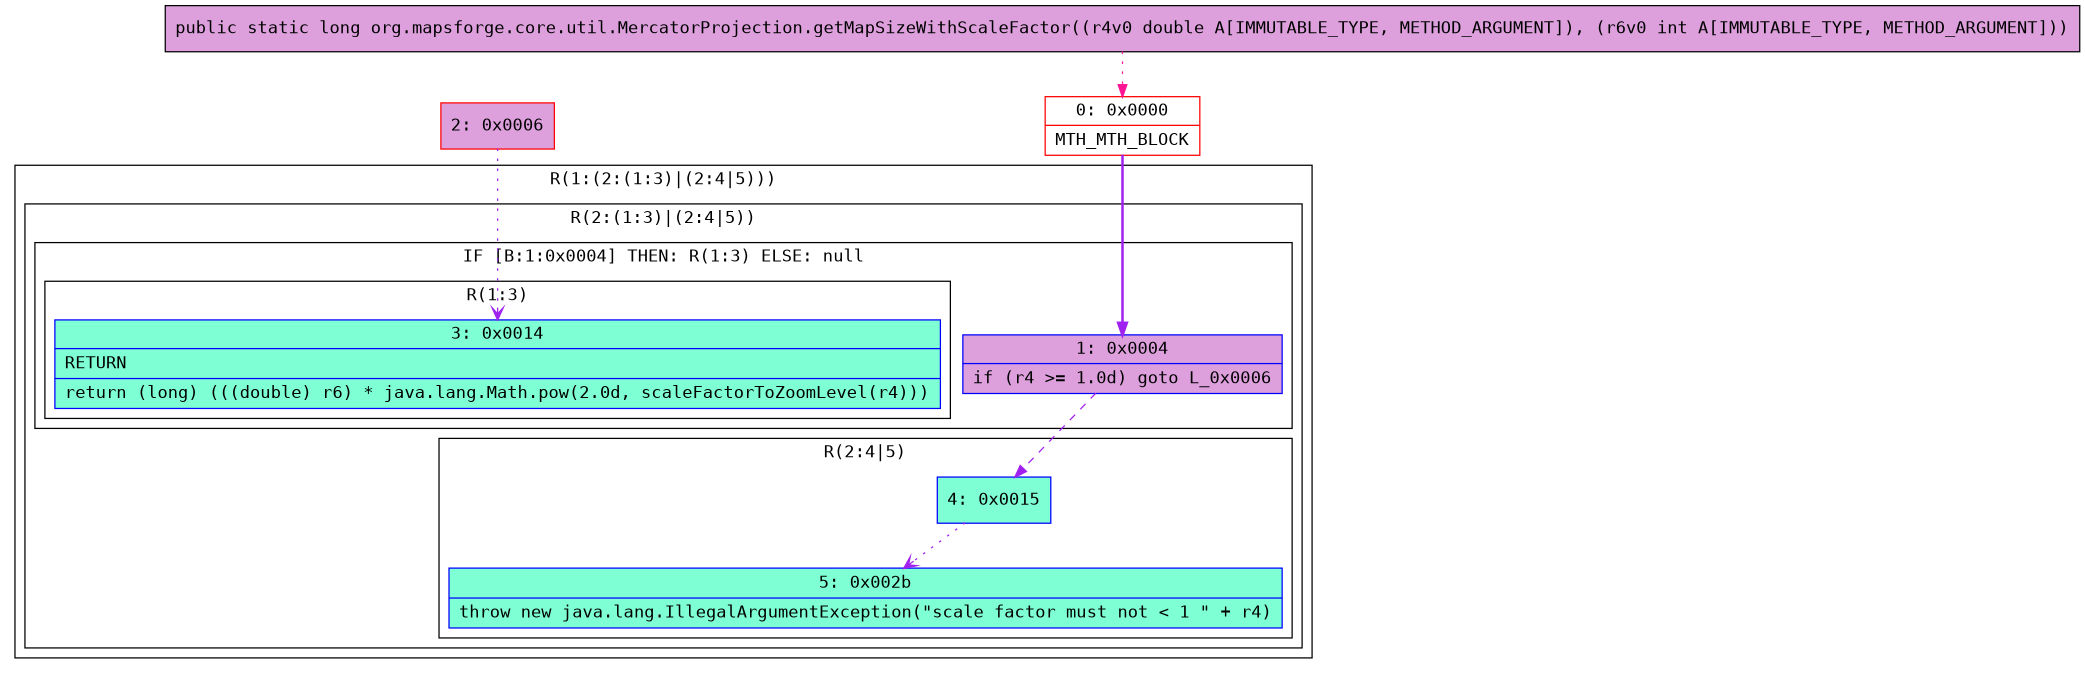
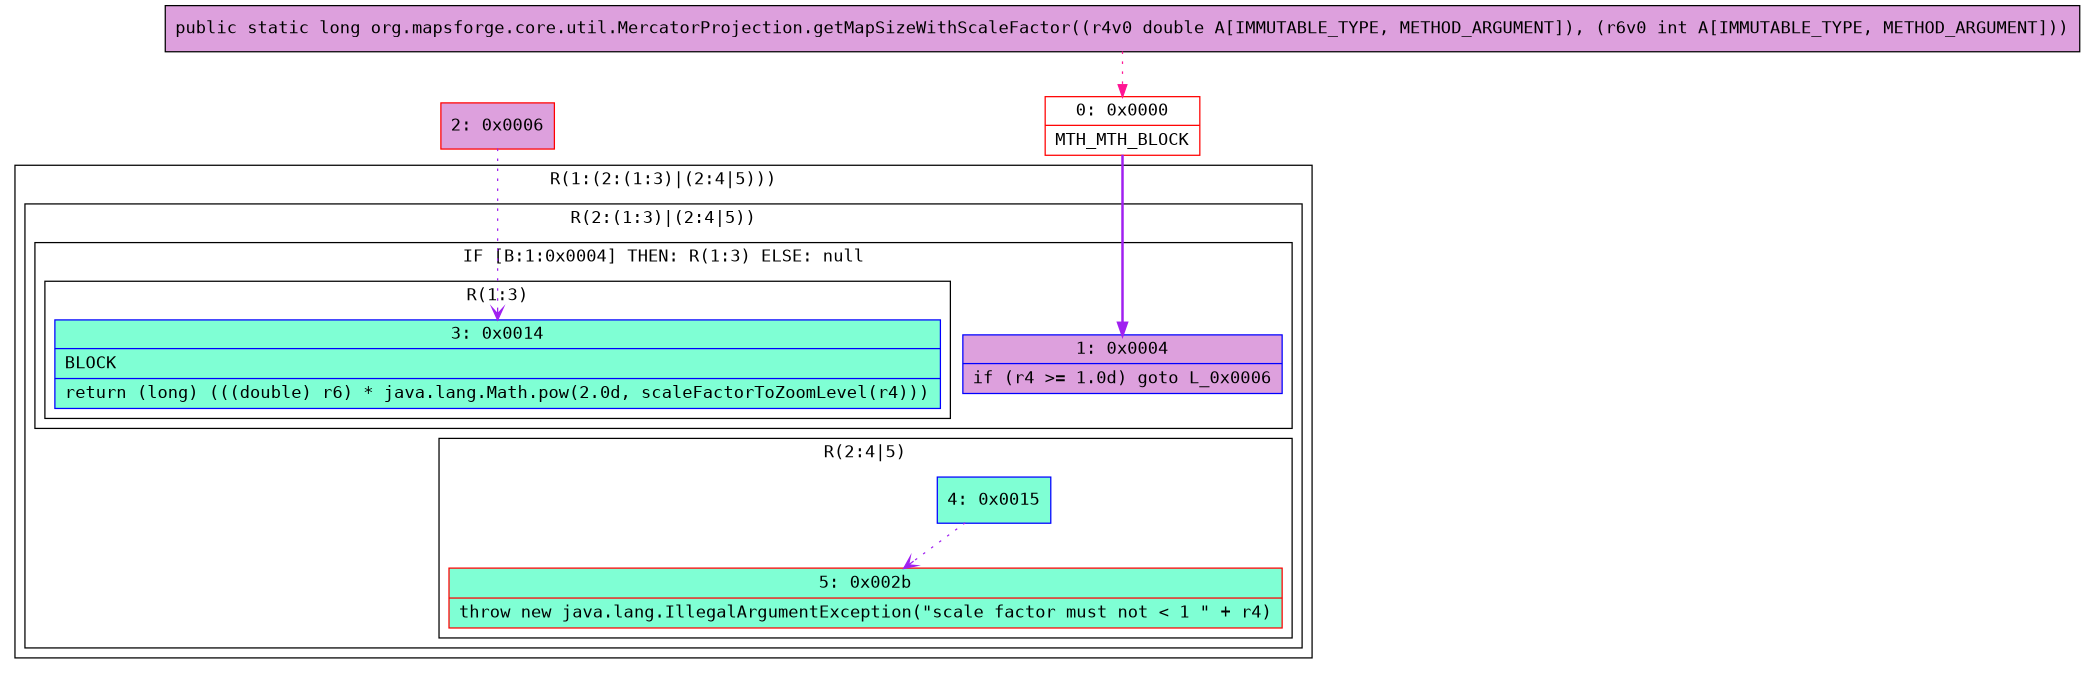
  digraph {
    fontname="DejaVu Sans Mono"
    node [color=blue fillcolor=aquamarine fontname="DejaVu Sans Mono" shape=record style=filled]
    edge [arrowhead=normal color=purple fontname="DejaVu Sans Mono" style=dotted]
-   n1 [label="{3\:\ 0x0014|RETURN\l|return (long) (((double) r6) * java.lang.Math.pow(2.0d, scaleFactorToZoomLevel(r4)))\l}"]
+   n1 [label="{3\:\ 0x0014|BLOCK\l|return (long) (((double) r6) * java.lang.Math.pow(2.0d, scaleFactorToZoomLevel(r4)))\l}"]
    n2 [fillcolor=plum label="{1\:\ 0x0004|if (r4 \>= 1.0d) goto L_0x0006\l}"]
    n3 [label="{4\:\ 0x0015}"]
-   n4 [label="{5\:\ 0x002b|throw new java.lang.IllegalArgumentException(\"scale factor must not \< 1 \" + r4)\l}"]
+   n4 [color=red label="{5\:\ 0x002b|throw new java.lang.IllegalArgumentException(\"scale factor must not \< 1 \" + r4)\l}"]
    n5 [color=red fillcolor=plum label="{2\:\ 0x0006}"]
    n6 [color=red fillcolor=white label="{0\:\ 0x0000|MTH_MTH_BLOCK\l}"]
    n7 [fillcolor=plum label="{public static long org.mapsforge.core.util.MercatorProjection.getMapSizeWithScaleFactor((r4v0 double A[IMMUTABLE_TYPE, METHOD_ARGUMENT]), (r6v0 int A[IMMUTABLE_TYPE, METHOD_ARGUMENT])) }" color=""]
    subgraph cluster_1 {
      label="R(1:(2:(1:3)|(2:4|5)))"
      subgraph cluster_2 {
        label="R(2:(1:3)|(2:4|5))"
        subgraph cluster_3 {
          label="IF [B:1:0x0004] THEN: R(1:3) ELSE: null"
          n2
          subgraph cluster_4 {
            label="R(1:3)"
            n1
          }
        }
        subgraph cluster_5 {
          label="R(2:4|5)"
          n3
          n4
        }
      }
    }
-   n2 -> n3 [style=dashed]
    n3 -> n4 [arrowhead=vee]
    n5 -> n1 [arrowhead=vee]
    n6 -> n2 [style=bold]
    n7 -> n6 [color=deeppink]
  }
